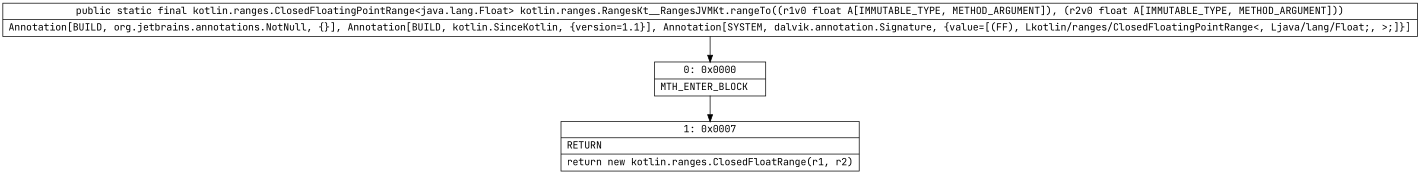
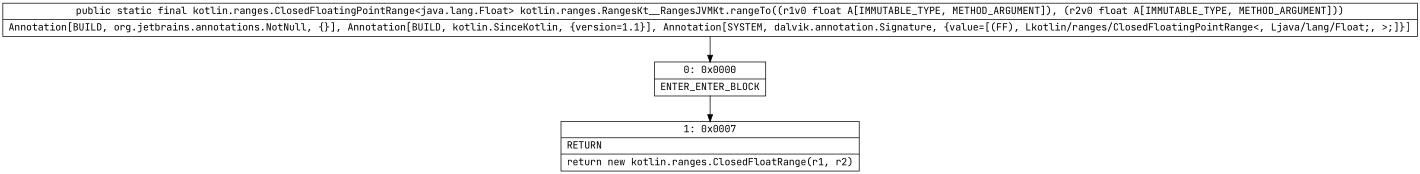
  digraph {
    fontname="JetBrains Mono"
    node [shape=record fontname="JetBrains Mono"]
    edge [fontname="JetBrains Mono"]
-   n1 [label="{0\:\ 0x0000|MTH_ENTER_BLOCK\l}"]
+   n1 [label="{0\:\ 0x0000|ENTER_ENTER_BLOCK\l}"]
    n2 [label="{1\:\ 0x0007|RETURN\l|return new kotlin.ranges.ClosedFloatRange(r1, r2)\l}"]
    n3 [label="{public static final kotlin.ranges.ClosedFloatingPointRange\<java.lang.Float\> kotlin.ranges.RangesKt__RangesJVMKt.rangeTo((r1v0 float A[IMMUTABLE_TYPE, METHOD_ARGUMENT]), (r2v0 float A[IMMUTABLE_TYPE, METHOD_ARGUMENT]))  | Annotation[BUILD, org.jetbrains.annotations.NotNull, \{\}], Annotation[BUILD, kotlin.SinceKotlin, \{version=1.1\}], Annotation[SYSTEM, dalvik.annotation.Signature, \{value=[(FF), Lkotlin\/ranges\/ClosedFloatingPointRange\<, Ljava\/lang\/Float;, \>;]\}]\l}"]
    n1 -> n2
    n3 -> n1
  }
